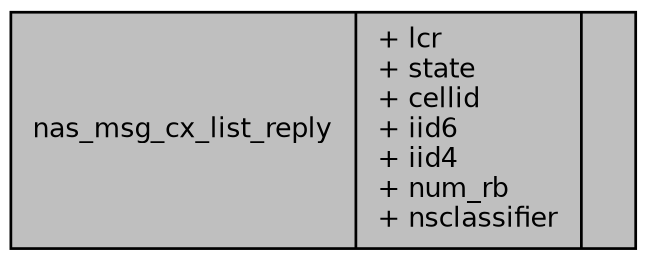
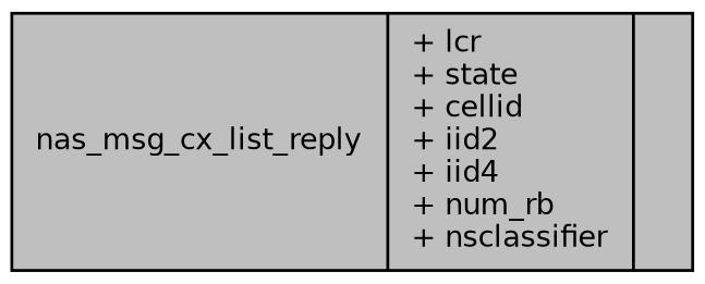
  digraph {
    rankdir=LR
-   n1 [color=black fillcolor=grey75 fontcolor=black fontname=Helvetica fontsize=10 height=0.2 label="{nas_msg_cx_list_reply\n|+ lcr\l+ state\l+ cellid\l+ iid6\l+ iid4\l+ num_rb\l+ nsclassifier\l|}" shape=record style=filled width=0.4]
+   n1 [color=black fillcolor=grey75 fontcolor=black fontname=Helvetica fontsize=10 height=0.2 label="{nas_msg_cx_list_reply\n|+ lcr\l+ state\l+ cellid\l+ iid2\l+ iid4\l+ num_rb\l+ nsclassifier\l|}" shape=record style=filled width=0.4]
  }
